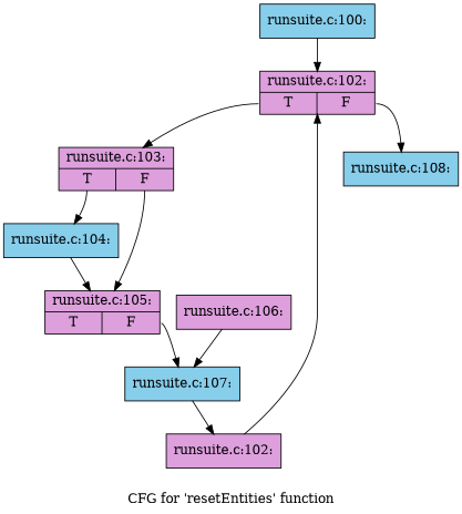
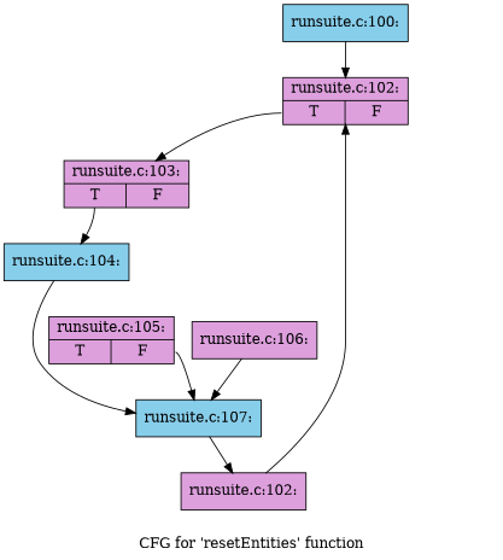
  digraph {
    label="CFG for 'resetEntities' function"
    node [fillcolor=plum shape=record style=filled]
    n1 [fillcolor=skyblue label="{runsuite.c:100:}"]
    n2 [label="{runsuite.c:102:|{<s0>T|<s1>F}}"]
    n3 [label="{runsuite.c:103:|{<s0>T|<s1>F}}"]
-   n4 [fillcolor=skyblue label="{runsuite.c:108:}"]
    n5 [fillcolor=skyblue label="{runsuite.c:104:}"]
    n6 [label="{runsuite.c:105:|{<s0>T|<s1>F}}"]
    n7 [fillcolor=skyblue label="{runsuite.c:107:}"]
    n8 [label="{runsuite.c:106:}"]
    n9 [label="{runsuite.c:102:}"]
    n1 -> n2
    n2 -> n3 [tailport=s0]
-   n2 -> n4 [tailport=s1]
    n3 -> n5 [tailport=s0]
-   n3 -> n6 [tailport=s1]
-   n5 -> n6
+   n5 -> n7
    n6 -> n7 [tailport=s1]
    n7 -> n9
    n8 -> n7
    n9 -> n2
  }
